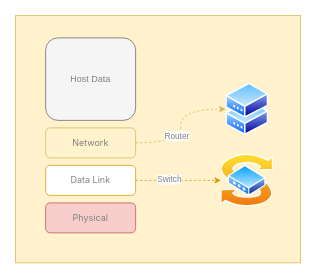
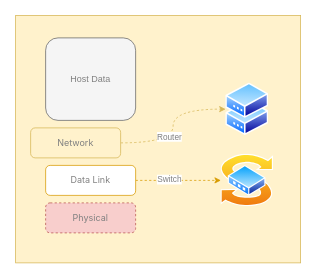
  <mxCell id="0" />
  <mxCell id="1" parent="0" />
  <mxCell id="2" value="" style="rounded=0;whiteSpace=wrap;html=1;fillColor=#fff2cc;strokeColor=#d6b656;" parent="1" vertex="1"><mxGeometry x="20" y="20" width="380" height="330" as="geometry" /></mxCell>
  <mxCell id="3" value="" style="edgeStyle=orthogonalEdgeStyle;rounded=0;orthogonalLoop=1;jettySize=auto;html=1;curved=1;dashed=1;fillColor=#fff2cc;strokeColor=#d6b656;" parent="1" source="5" target="11" edge="1"><mxGeometry relative="1" as="geometry" /></mxCell>
  <mxCell id="4" value="&lt;font color=&quot;#808080&quot;&gt;Router&lt;/font&gt;" style="edgeLabel;html=1;align=center;verticalAlign=middle;resizable=0;points=[];" parent="3" vertex="1" connectable="0"><mxGeometry x="-0.151" y="6" relative="1" as="geometry"><mxPoint as="offset" /></mxGeometry></mxCell>
- <mxCell id="5" value="&lt;font color=&quot;#808080&quot; face=&quot;-apple-system, system-ui, Segoe UI Variable, Segoe UI, system-ui, ui-sans-serif, Helvetica, Arial, sans-serif, Apple Color Emoji, Segoe UI Emoji&quot;&gt;Network&lt;/font&gt;" style="rounded=1;whiteSpace=wrap;html=1;fillColor=#fff2cc;strokeColor=#d6b656;" parent="1" vertex="1"><mxGeometry x="60" y="170" width="120" height="40" as="geometry" /></mxCell>
+ <mxCell id="5" value="&lt;font color=&quot;#808080&quot; face=&quot;-apple-system, system-ui, Segoe UI Variable, Segoe UI, system-ui, ui-sans-serif, Helvetica, Arial, sans-serif, Apple Color Emoji, Segoe UI Emoji&quot;&gt;Network&lt;/font&gt;" style="rounded=1;whiteSpace=wrap;html=1;fillColor=#fff2cc;strokeColor=#d6b656;" parent="1" vertex="1"><mxGeometry x="40" y="170" width="120" height="40" as="geometry" /></mxCell>
  <mxCell id="6" value="" style="edgeStyle=orthogonalEdgeStyle;rounded=0;orthogonalLoop=1;jettySize=auto;html=1;fillColor=#ffe6cc;strokeColor=#d79b00;dashed=1;" parent="1" source="8" target="12" edge="1"><mxGeometry relative="1" as="geometry" /></mxCell>
  <mxCell id="7" value="&lt;font color=&quot;#808080&quot;&gt;Switch&lt;/font&gt;" style="edgeLabel;html=1;align=center;verticalAlign=middle;resizable=0;points=[];" parent="6" vertex="1" connectable="0"><mxGeometry x="-0.226" y="2" relative="1" as="geometry"><mxPoint as="offset" /></mxGeometry></mxCell>
  <mxCell id="8" value="&lt;font color=&quot;#808080&quot; face=&quot;-apple-system, system-ui, Segoe UI Variable, Segoe UI, system-ui, ui-sans-serif, Helvetica, Arial, sans-serif, Apple Color Emoji, Segoe UI Emoji&quot;&gt;Data Link&lt;/font&gt;" style="rounded=1;whiteSpace=wrap;html=1;fillColor=#ffffff;strokeColor=#d79b00;" parent="1" vertex="1"><mxGeometry x="60" y="220" width="120" height="40" as="geometry" /></mxCell>
- <mxCell id="9" value="&lt;font color=&quot;#808080&quot; face=&quot;-apple-system, system-ui, Segoe UI Variable, Segoe UI, system-ui, ui-sans-serif, Helvetica, Arial, sans-serif, Apple Color Emoji, Segoe UI Emoji&quot;&gt;Physical&lt;/font&gt;" style="rounded=1;whiteSpace=wrap;html=1;fillColor=#f8cecc;strokeColor=#b85450;gradientColor=none;" parent="1" vertex="1"><mxGeometry x="60" y="270" width="120" height="40" as="geometry" /></mxCell>
+ <mxCell id="9" value="&lt;font color=&quot;#808080&quot; face=&quot;-apple-system, system-ui, Segoe UI Variable, Segoe UI, system-ui, ui-sans-serif, Helvetica, Arial, sans-serif, Apple Color Emoji, Segoe UI Emoji&quot;&gt;Physical&lt;/font&gt;" style="rounded=1;whiteSpace=wrap;html=1;fillColor=#f8cecc;strokeColor=#b85450;gradientColor=none;dashed=1;" parent="1" vertex="1"><mxGeometry x="60" y="270" width="120" height="40" as="geometry" /></mxCell>
  <mxCell id="10" value="&lt;font color=&quot;#808080&quot;&gt;Host Data&lt;/font&gt;" style="rounded=1;whiteSpace=wrap;html=1;fillColor=#f5f5f5;fontColor=#333333;strokeColor=#666666;" parent="1" vertex="1"><mxGeometry x="60" y="50" width="120" height="110" as="geometry" /></mxCell>
  <mxCell id="11" value="" style="image;aspect=fixed;perimeter=ellipsePerimeter;html=1;align=center;shadow=0;dashed=0;spacingTop=3;image=img/lib/active_directory/shadowed_router.svg;" parent="1" vertex="1"><mxGeometry x="300" y="110" width="57.4" height="70" as="geometry" /></mxCell>
  <mxCell id="12" value="" style="image;aspect=fixed;perimeter=ellipsePerimeter;html=1;align=center;shadow=0;dashed=0;spacingTop=3;image=img/lib/active_directory/switch.svg;" parent="1" vertex="1"><mxGeometry x="293.7" y="205" width="70" height="70" as="geometry" /></mxCell>
